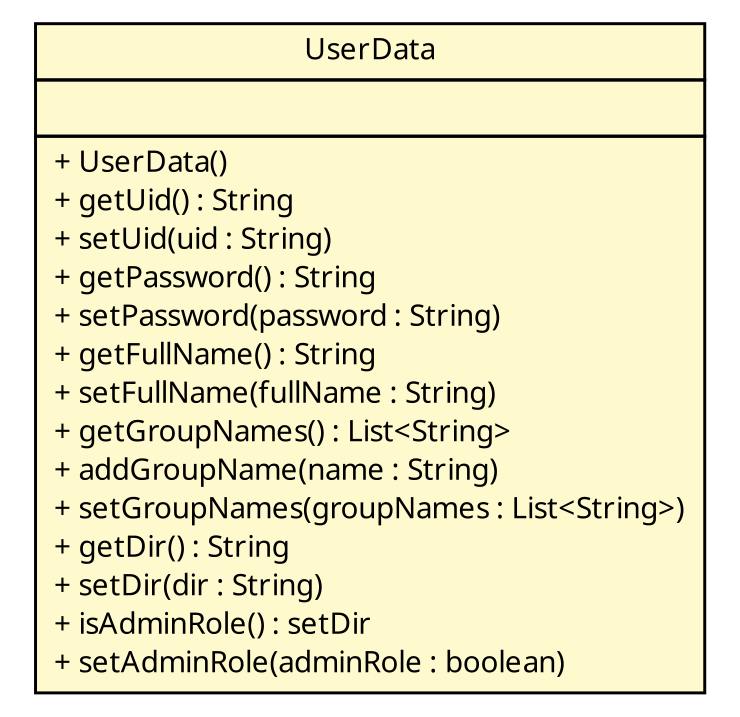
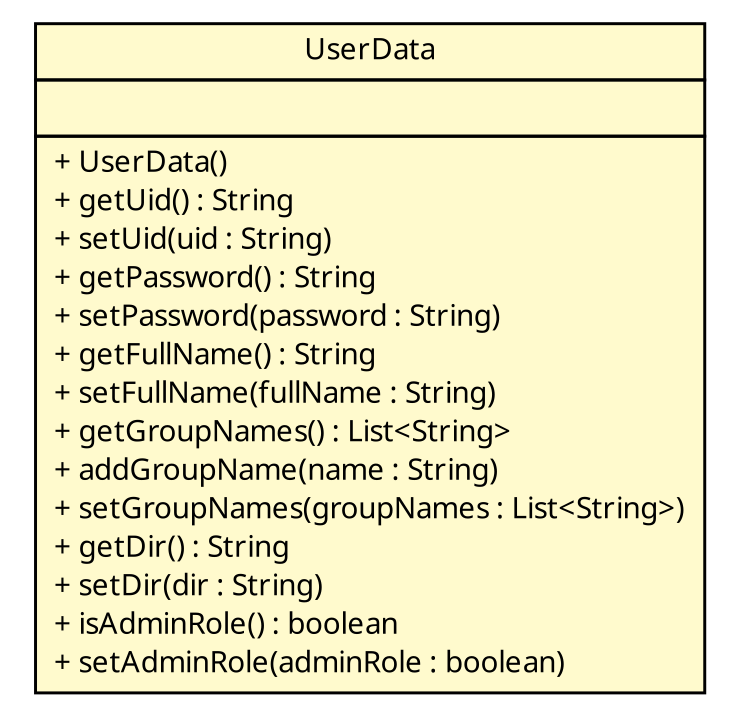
  digraph {
    nodesep=0.25
    ranksep=0.5
    fontname="Noto Sans"
-   n1 [fontcolor=black fontname="Noto Sans" fontsize=10.0 label=<<table title="com.apporiented.hermesftp.usermanager.model.UserData" border="0" cellborder="1" cellspacing="0" cellpadding="2" port="p" bgcolor="lemonChiffon" href="./UserData.html"> 		<tr><td><table border="0" cellspacing="0" cellpadding="1"> <tr><td align="center" balign="center"> UserData </td></tr> 		</table></td></tr> 		<tr><td><table border="0" cellspacing="0" cellpadding="1"> <tr><td align="left" balign="left">  </td></tr> 		</table></td></tr> 		<tr><td><table border="0" cellspacing="0" cellpadding="1"> <tr><td align="left" balign="left"> + UserData() </td></tr> <tr><td align="left" balign="left"> + getUid() : String </td></tr> <tr><td align="left" balign="left"> + setUid(uid : String) </td></tr> <tr><td align="left" balign="left"> + getPassword() : String </td></tr> <tr><td align="left" balign="left"> + setPassword(password : String) </td></tr> <tr><td align="left" balign="left"> + getFullName() : String </td></tr> <tr><td align="left" balign="left"> + setFullName(fullName : String) </td></tr> <tr><td align="left" balign="left"> + getGroupNames() : List&lt;String&gt; </td></tr> <tr><td align="left" balign="left"> + addGroupName(name : String) </td></tr> <tr><td align="left" balign="left"> + setGroupNames(groupNames : List&lt;String&gt;) </td></tr> <tr><td align="left" balign="left"> + getDir() : String </td></tr> <tr><td align="left" balign="left"> + setDir(dir : String) </td></tr> <tr><td align="left" balign="left"> + isAdminRole() : setDir </td></tr> <tr><td align="left" balign="left"> + setAdminRole(adminRole : boolean) </td></tr> 		</table></td></tr> 		</table>> shape=plaintext]
+   n1 [fontcolor=black fontname="Noto Sans" fontsize=10.0 label=<<table title="com.apporiented.hermesftp.usermanager.model.UserData" border="0" cellborder="1" cellspacing="0" cellpadding="2" port="p" bgcolor="lemonChiffon" href="./UserData.html"> 		<tr><td><table border="0" cellspacing="0" cellpadding="1"> <tr><td align="center" balign="center"> UserData </td></tr> 		</table></td></tr> 		<tr><td><table border="0" cellspacing="0" cellpadding="1"> <tr><td align="left" balign="left">  </td></tr> 		</table></td></tr> 		<tr><td><table border="0" cellspacing="0" cellpadding="1"> <tr><td align="left" balign="left"> + UserData() </td></tr> <tr><td align="left" balign="left"> + getUid() : String </td></tr> <tr><td align="left" balign="left"> + setUid(uid : String) </td></tr> <tr><td align="left" balign="left"> + getPassword() : String </td></tr> <tr><td align="left" balign="left"> + setPassword(password : String) </td></tr> <tr><td align="left" balign="left"> + getFullName() : String </td></tr> <tr><td align="left" balign="left"> + setFullName(fullName : String) </td></tr> <tr><td align="left" balign="left"> + getGroupNames() : List&lt;String&gt; </td></tr> <tr><td align="left" balign="left"> + addGroupName(name : String) </td></tr> <tr><td align="left" balign="left"> + setGroupNames(groupNames : List&lt;String&gt;) </td></tr> <tr><td align="left" balign="left"> + getDir() : String </td></tr> <tr><td align="left" balign="left"> + setDir(dir : String) </td></tr> <tr><td align="left" balign="left"> + isAdminRole() : boolean </td></tr> <tr><td align="left" balign="left"> + setAdminRole(adminRole : boolean) </td></tr> 		</table></td></tr> 		</table>> shape=plaintext]
  }
